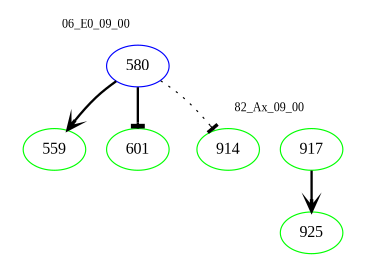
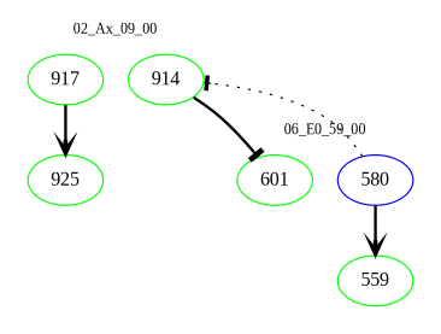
  digraph {
    fontname="Liberation Serif"
    node [color=green fontname="Liberation Serif"]
    edge [arrowhead=vee color=black fontname="Liberation Serif" style=bold]
    n1 [label=917]
    n2 [label=914]
    n3 [label=925]
    n4 [color=blue label=580]
    n5 [label=559]
    n6 [label=601]
    subgraph cluster_1 {
      color=white
      fontsize=10
-     label="82_Ax_09_00"
+     label="02_Ax_09_00"
      n1
      n2
      n3
    }
    subgraph cluster_2 {
      color=white
      fontsize=10
-     label="06_E0_09_00"
+     label="06_E0_59_00"
      n4
      n5
      n6
    }
    n1 -> n3
    n4 -> n2 [arrowhead=tee style=dotted]
    n4 -> n5
-   n4 -> n6 [arrowhead=tee]
+   n2 -> n6 [arrowhead=tee]
  }
